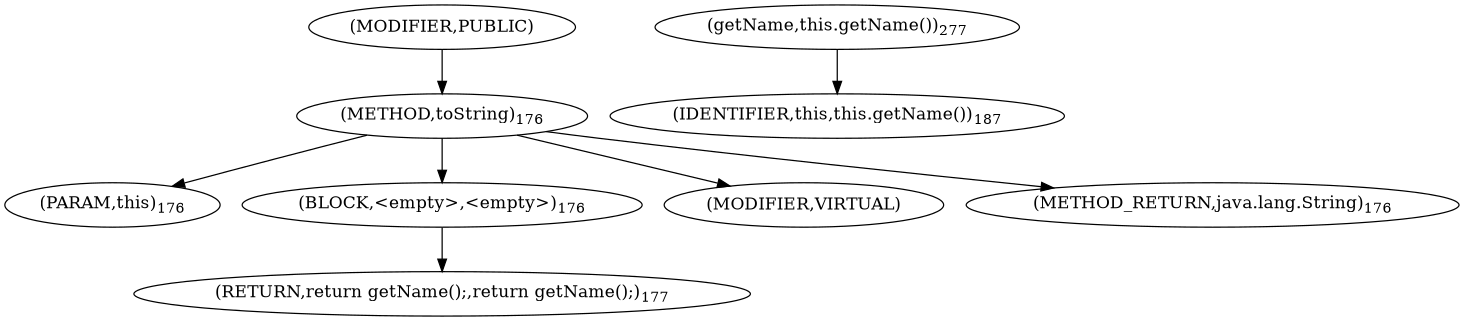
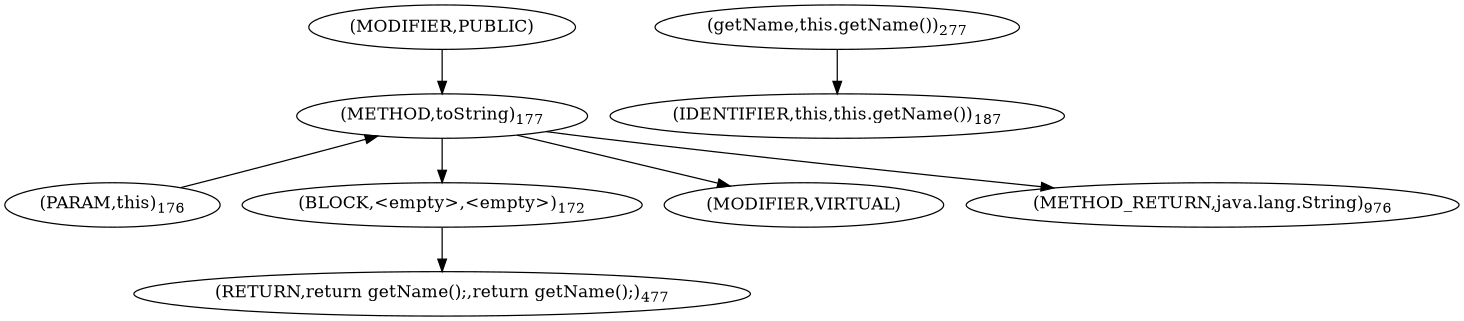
  digraph {
-   n1 [label=<(METHOD,toString)<SUB>176</SUB>>]
+   n1 [label=<(METHOD,toString)<SUB>177</SUB>>]
    n2 [label=<(PARAM,this)<SUB>176</SUB>>]
-   n3 [label=<(BLOCK,&lt;empty&gt;,&lt;empty&gt;)<SUB>176</SUB>>]
+   n3 [label=<(BLOCK,&lt;empty&gt;,&lt;empty&gt;)<SUB>172</SUB>>]
    n4 [label=<(MODIFIER,VIRTUAL)>]
-   n5 [label=<(METHOD_RETURN,java.lang.String)<SUB>176</SUB>>]
-   n6 [label=<(RETURN,return getName();,return getName();)<SUB>177</SUB>>]
+   n5 [label=<(METHOD_RETURN,java.lang.String)<SUB>976</SUB>>]
+   n6 [label=<(RETURN,return getName();,return getName();)<SUB>477</SUB>>]
    n7 [label=<(MODIFIER,PUBLIC)>]
    n8 [label=<(getName,this.getName())<SUB>277</SUB>>]
    n9 [label=<(IDENTIFIER,this,this.getName())<SUB>187</SUB>>]
-   n1 -> n2
+   n2 -> n1
    n1 -> n3
    n1 -> n4
    n1 -> n5
    n3 -> n6
    n7 -> n1
    n8 -> n9
  }
